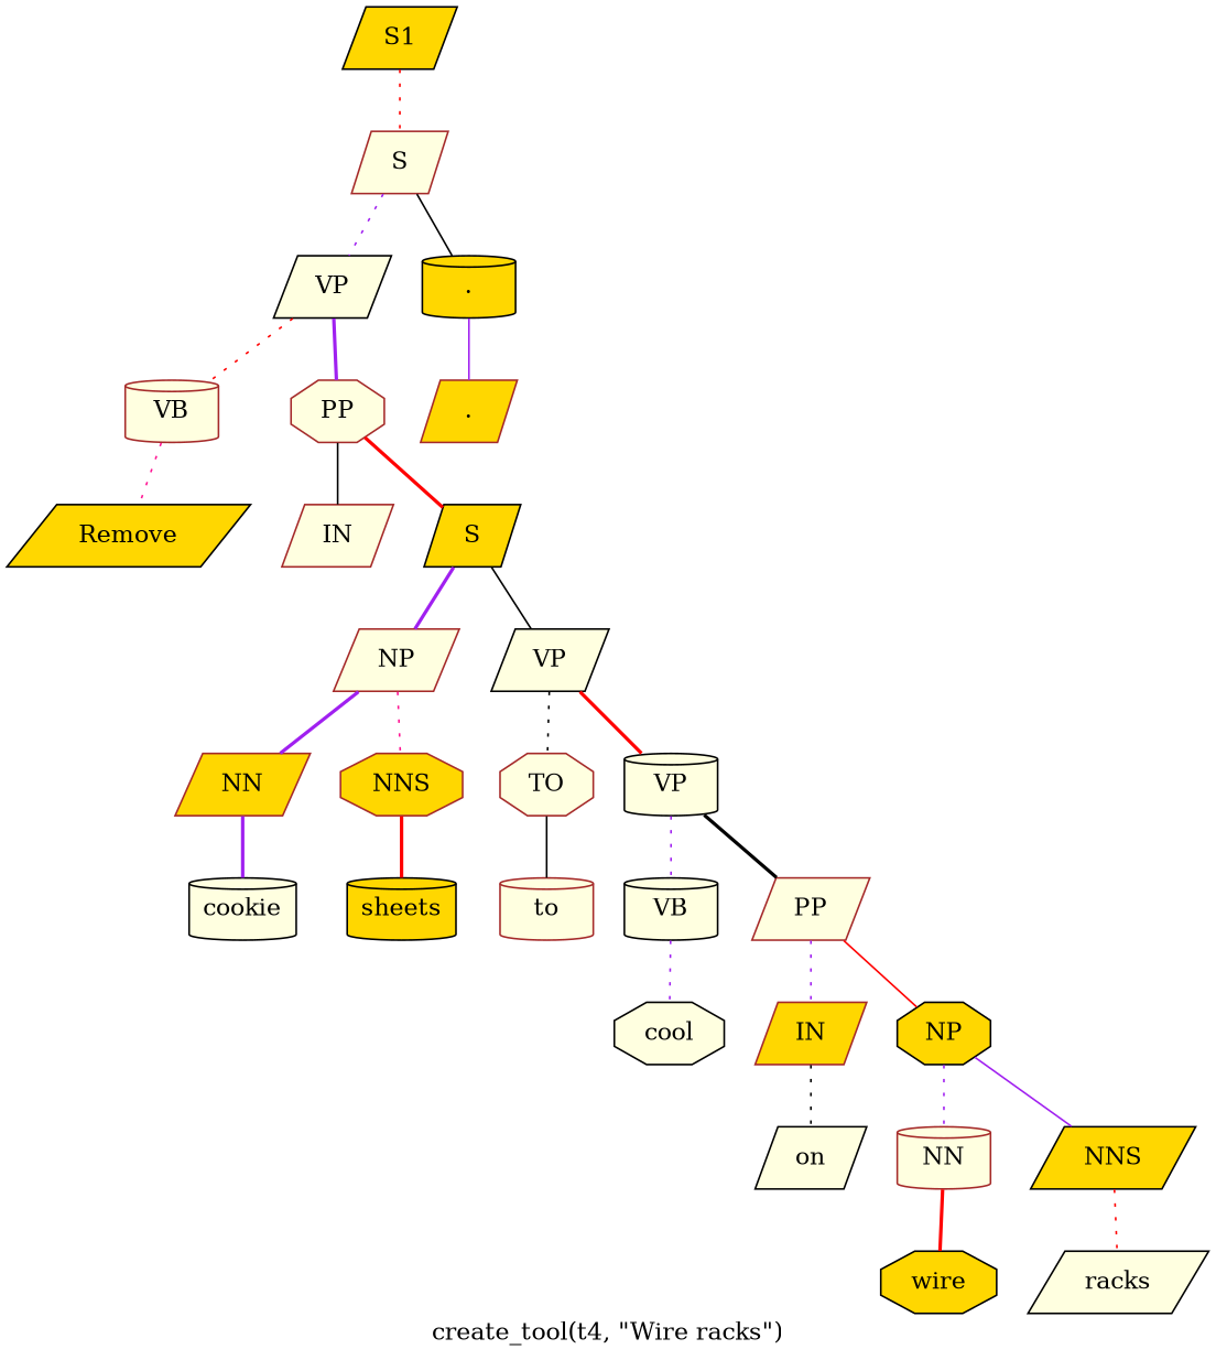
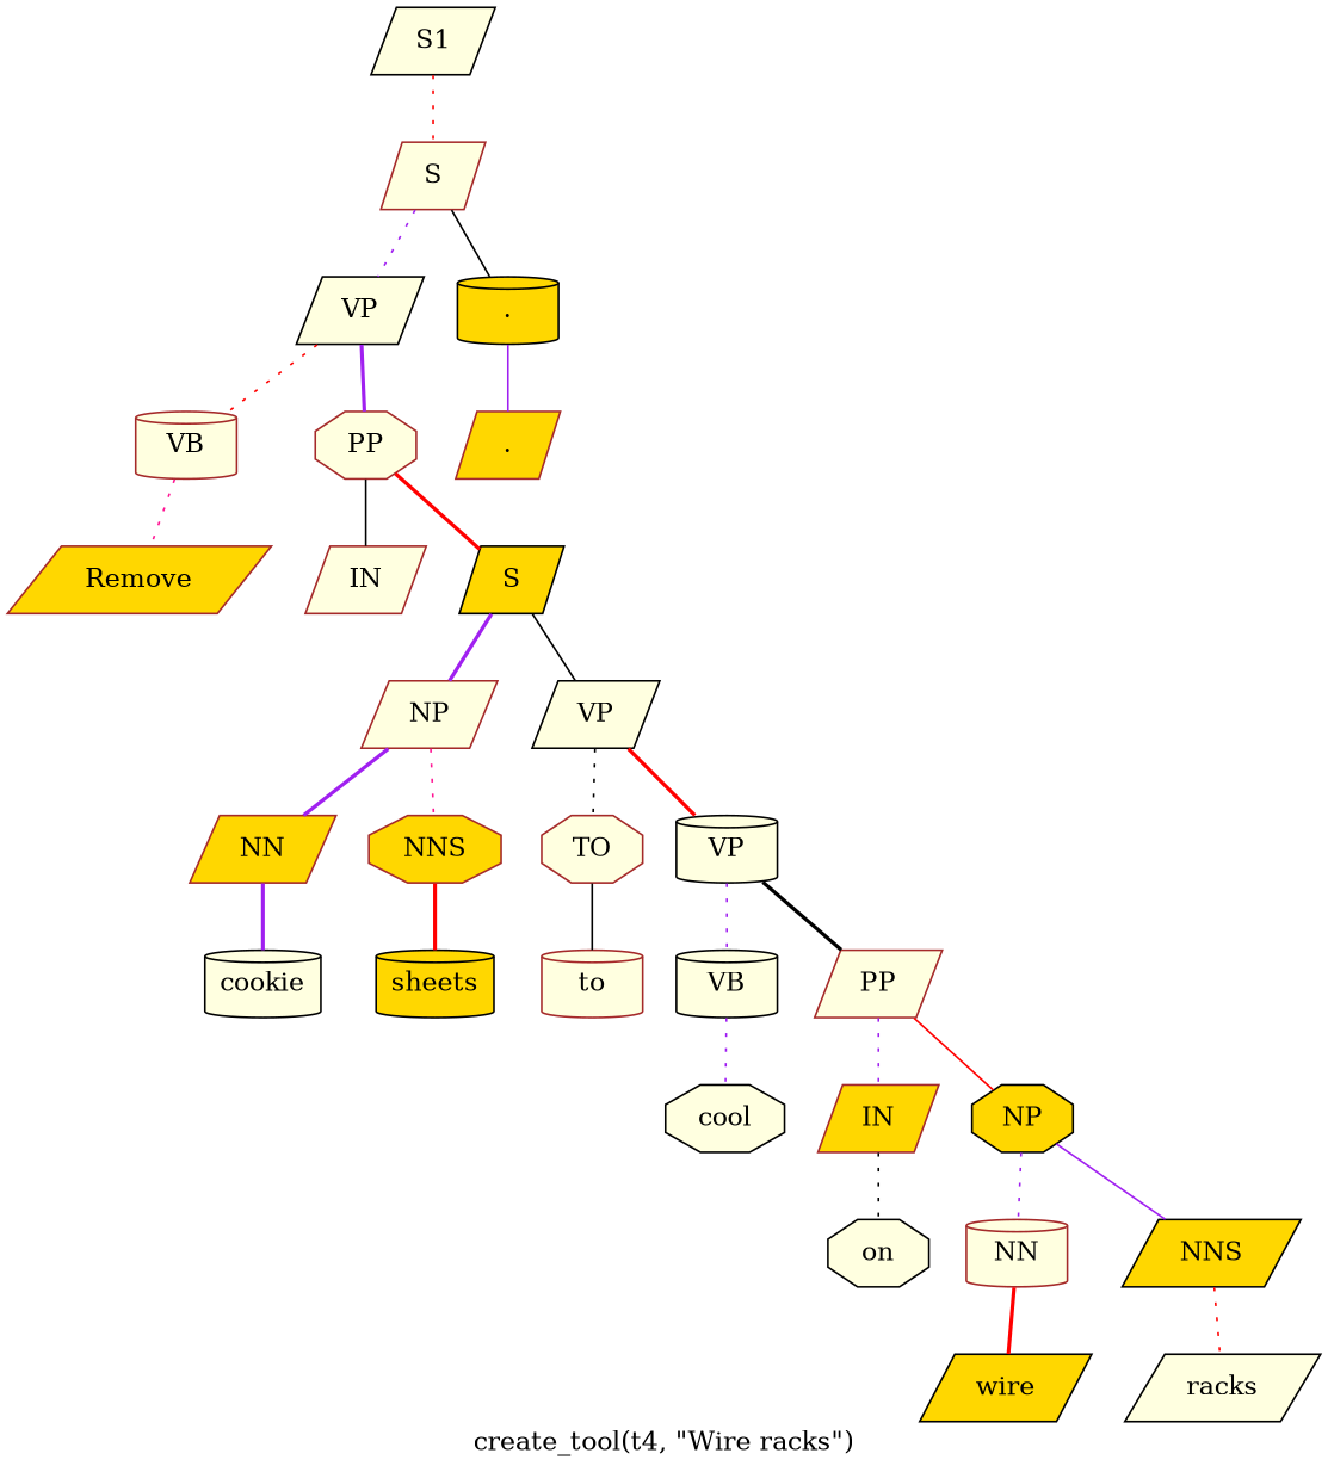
  graph {
    label="create_tool(t4, \"Wire racks\")"
    node [color=black fillcolor=lightyellow shape=parallelogram style=filled]
    edge [color=purple style=dotted]
-   n1 [fillcolor=gold label=S1]
+   n1 [label=S1]
    n2 [color=brown label=S]
    n3 [label=VP]
    n4 [fillcolor=gold label="." shape=cylinder]
    n5 [color=brown label=VB shape=cylinder]
    n6 [color=brown label=PP shape=octagon]
    n7 [color=brown fillcolor=gold label="."]
-   n8 [fillcolor=gold label=Remove]
+   n8 [color=brown fillcolor=gold label=Remove]
    n9 [color=brown label=IN]
    n10 [fillcolor=gold label=S]
    n11 [color=brown label=NP]
    n12 [label=VP]
    n13 [color=brown fillcolor=gold label=NN]
    n14 [color=brown fillcolor=gold label=NNS shape=octagon]
    n15 [color=brown label=TO shape=octagon]
    n16 [label=VP shape=cylinder]
    n17 [label=cookie shape=cylinder]
    n18 [fillcolor=gold label=sheets shape=cylinder]
    n19 [color=brown label=to shape=cylinder]
    n20 [label=VB shape=cylinder]
    n21 [color=brown label=PP]
    n22 [label=cool shape=octagon]
    n23 [color=brown fillcolor=gold label=IN]
    n24 [fillcolor=gold label=NP shape=octagon]
-   n25 [label=on]
+   n25 [label=on shape=octagon]
    n26 [color=brown label=NN shape=cylinder]
    n27 [fillcolor=gold label=NNS]
-   n28 [fillcolor=gold label=wire shape=octagon]
+   n28 [fillcolor=gold label=wire]
    n29 [label=racks]
    n1 -- n2 [color=red]
    n2 -- n3
    n2 -- n4 [color=black style=solid]
    n3 -- n5 [color=red]
    n3 -- n6 [style=bold]
    n4 -- n7 [style=solid]
    n5 -- n8 [color=deeppink]
    n6 -- n9 [color=black style=solid]
    n6 -- n10 [color=red style=bold]
    n10 -- n11 [style=bold]
    n10 -- n12 [color=black style=solid]
    n11 -- n13 [style=bold]
    n11 -- n14 [color=deeppink]
    n12 -- n15 [color=black]
    n12 -- n16 [color=red style=bold]
    n13 -- n17 [style=bold]
    n14 -- n18 [color=red style=bold]
    n15 -- n19 [color=black style=solid]
    n16 -- n20
    n16 -- n21 [color=black style=bold]
    n20 -- n22
    n21 -- n23
    n21 -- n24 [color=red style=solid]
    n23 -- n25 [color=black]
    n24 -- n26
    n24 -- n27 [style=solid]
    n26 -- n28 [color=red style=bold]
    n27 -- n29 [color=red]
  }
